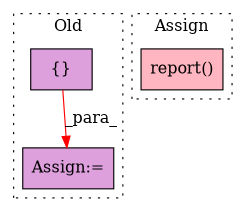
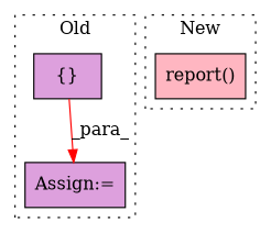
  digraph {
    node [shape=box style=filled fillcolor=plum]
    n1 [a=59 l="1,0" label="{}" s="3119,3135"]
    n2 [a=68 l=4 label="Assign:=" s=3115]
    n3 [a=75 l=67 label="report()" s=3185 fillcolor=lightpink]
    subgraph cluster_1 {
      label=Old
      style=dotted
      n1
      n2
    }
    subgraph cluster_2 {
-     label=Assign
+     label=New
      style=dotted
      n3
    }
    n1 -> n2 [label=_para_ color=red]
  }
